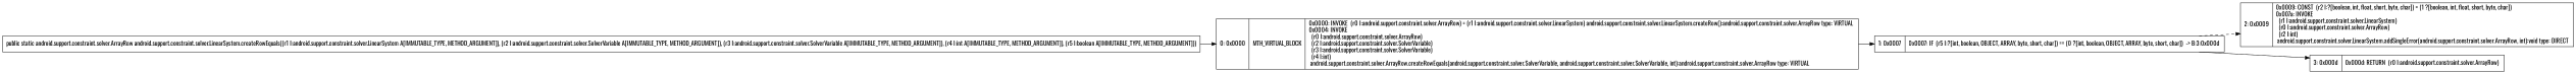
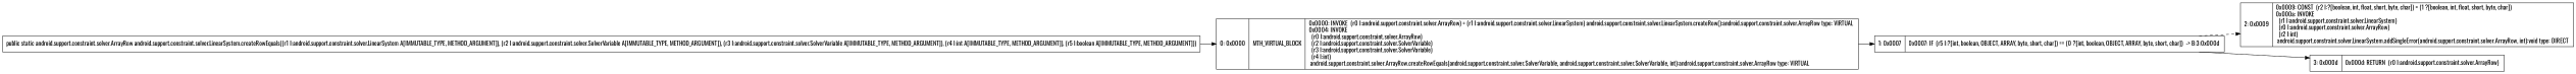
  digraph {
    fontname=Oswald
    rankdir=LR
    node [fontname=Oswald shape=record]
    edge [fontname=Oswald]
    n1 [label="{0\:\ 0x0000|MTH_VIRTUAL_BLOCK\l|0x0000: INVOKE  (r0 I:android.support.constraint.solver.ArrayRow) = (r1 I:android.support.constraint.solver.LinearSystem) android.support.constraint.solver.LinearSystem.createRow():android.support.constraint.solver.ArrayRow type: VIRTUAL \l0x0004: INVOKE  \l  (r0 I:android.support.constraint.solver.ArrayRow)\l  (r2 I:android.support.constraint.solver.SolverVariable)\l  (r3 I:android.support.constraint.solver.SolverVariable)\l  (r4 I:int)\l android.support.constraint.solver.ArrayRow.createRowEquals(android.support.constraint.solver.SolverVariable, android.support.constraint.solver.SolverVariable, int):android.support.constraint.solver.ArrayRow type: VIRTUAL \l}"]
    n2 [label="{1\:\ 0x0007|0x0007: IF  (r5 I:?[int, boolean, OBJECT, ARRAY, byte, short, char]) == (0 ?[int, boolean, OBJECT, ARRAY, byte, short, char])  \-\> B:3:0x000d \l}"]
-   n3 [label="{2\:\ 0x0009|0x0009: CONST  (r2 I:?[boolean, int, float, short, byte, char]) = (1 ?[boolean, int, float, short, byte, char]) \l0x007a: INVOKE  \l  (r1 I:android.support.constraint.solver.LinearSystem)\l  (r0 I:android.support.constraint.solver.ArrayRow)\l  (r2 I:int)\l android.support.constraint.solver.LinearSystem.addSingleError(android.support.constraint.solver.ArrayRow, int):void type: DIRECT \l}"]
+   n3 [label="{2\:\ 0x0009|0x0009: CONST  (r2 I:?[boolean, int, float, short, byte, char]) = (1 ?[boolean, int, float, short, byte, char]) \l0x000a: INVOKE  \l  (r1 I:android.support.constraint.solver.LinearSystem)\l  (r0 I:android.support.constraint.solver.ArrayRow)\l  (r2 I:int)\l android.support.constraint.solver.LinearSystem.addSingleError(android.support.constraint.solver.ArrayRow, int):void type: DIRECT \l}"]
    n4 [label="{3\:\ 0x000d|0x000d: RETURN  (r0 I:android.support.constraint.solver.ArrayRow) \l}"]
    n5 [label="{public static android.support.constraint.solver.ArrayRow android.support.constraint.solver.LinearSystem.createRowEquals((r1 I:android.support.constraint.solver.LinearSystem A[IMMUTABLE_TYPE, METHOD_ARGUMENT]), (r2 I:android.support.constraint.solver.SolverVariable A[IMMUTABLE_TYPE, METHOD_ARGUMENT]), (r3 I:android.support.constraint.solver.SolverVariable A[IMMUTABLE_TYPE, METHOD_ARGUMENT]), (r4 I:int A[IMMUTABLE_TYPE, METHOD_ARGUMENT]), (r5 I:boolean A[IMMUTABLE_TYPE, METHOD_ARGUMENT])) }"]
    n1 -> n2
    n2 -> n3 [style=dashed]
    n2 -> n4
    n5 -> n1
  }
